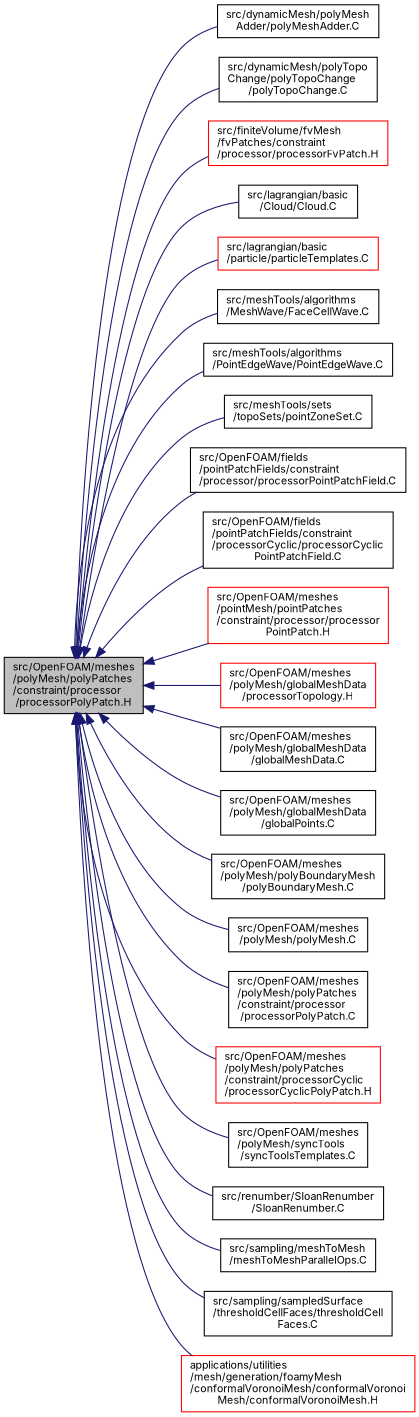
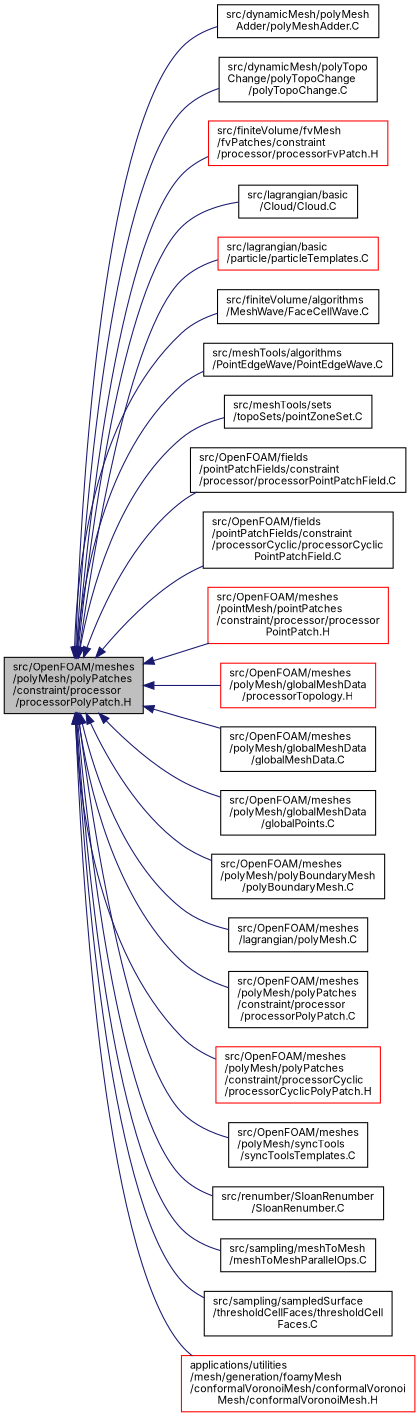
  digraph {
    fontname=Inter
    rankdir=LR
    node [color=black fontname=Inter fontsize=10 shape=record]
    edge [color=midnightblue dir=back fontname=Inter fontsize=10 labelfontname=Helvetica labelfontsize=10 style=solid]
    n1 [fillcolor=grey75 fontcolor=black height=0.2 label="src/OpenFOAM/meshes\l/polyMesh/polyPatches\l/constraint/processor\l/processorPolyPatch.H" style=filled width=0.4]
    n2 [height=0.2 label="src/dynamicMesh/polyMesh\lAdder/polyMeshAdder.C" width=0.4]
    n3 [height=0.2 label="src/dynamicMesh/polyTopo\lChange/polyTopoChange\l/polyTopoChange.C" width=0.4]
    n4 [color=red height=0.2 label="src/finiteVolume/fvMesh\l/fvPatches/constraint\l/processor/processorFvPatch.H" width=0.4]
    n5 [height=0.2 label="src/lagrangian/basic\l/Cloud/Cloud.C" width=0.4]
    n6 [color=red height=0.2 label="src/lagrangian/basic\l/particle/particleTemplates.C" width=0.4]
-   n7 [height=0.2 label="src/meshTools/algorithms\l/MeshWave/FaceCellWave.C" width=0.4]
+   n7 [height=0.2 label="src/finiteVolume/algorithms\l/MeshWave/FaceCellWave.C" width=0.4]
    n8 [height=0.2 label="src/meshTools/algorithms\l/PointEdgeWave/PointEdgeWave.C" width=0.4]
    n9 [height=0.2 label="src/meshTools/sets\l/topoSets/pointZoneSet.C" width=0.4]
    n10 [height=0.2 label="src/OpenFOAM/fields\l/pointPatchFields/constraint\l/processor/processorPointPatchField.C" width=0.4]
    n11 [height=0.2 label="src/OpenFOAM/fields\l/pointPatchFields/constraint\l/processorCyclic/processorCyclic\lPointPatchField.C" width=0.4]
    n12 [color=red height=0.2 label="src/OpenFOAM/meshes\l/pointMesh/pointPatches\l/constraint/processor/processor\lPointPatch.H" width=0.4]
    n13 [color=red height=0.2 label="src/OpenFOAM/meshes\l/polyMesh/globalMeshData\l/processorTopology.H" width=0.4]
    n14 [height=0.2 label="src/OpenFOAM/meshes\l/polyMesh/globalMeshData\l/globalMeshData.C" width=0.4]
    n15 [height=0.2 label="src/OpenFOAM/meshes\l/polyMesh/globalMeshData\l/globalPoints.C" width=0.4]
    n16 [height=0.2 label="src/OpenFOAM/meshes\l/polyMesh/polyBoundaryMesh\l/polyBoundaryMesh.C" width=0.4]
-   n17 [height=0.2 label="src/OpenFOAM/meshes\l/polyMesh/polyMesh.C" width=0.4]
+   n17 [height=0.2 label="src/OpenFOAM/meshes\l/lagrangian/polyMesh.C" width=0.4]
    n18 [height=0.2 label="src/OpenFOAM/meshes\l/polyMesh/polyPatches\l/constraint/processor\l/processorPolyPatch.C" width=0.4]
    n19 [color=red height=0.2 label="src/OpenFOAM/meshes\l/polyMesh/polyPatches\l/constraint/processorCyclic\l/processorCyclicPolyPatch.H" width=0.4]
    n20 [height=0.2 label="src/OpenFOAM/meshes\l/polyMesh/syncTools\l/syncToolsTemplates.C" width=0.4]
    n21 [height=0.2 label="src/renumber/SloanRenumber\l/SloanRenumber.C" width=0.4]
    n22 [height=0.2 label="src/sampling/meshToMesh\l/meshToMeshParallelOps.C" width=0.4]
    n23 [height=0.2 label="src/sampling/sampledSurface\l/thresholdCellFaces/thresholdCell\lFaces.C" width=0.4]
    n24 [color=red height=0.2 label="applications/utilities\l/mesh/generation/foamyMesh\l/conformalVoronoiMesh/conformalVoronoi\lMesh/conformalVoronoiMesh.H" width=0.4]
    n1 -> n2
    n1 -> n3
    n1 -> n4
    n1 -> n5
    n1 -> n6
    n1 -> n7
    n1 -> n8
    n1 -> n9
    n1 -> n10
    n1 -> n11
    n1 -> n12
    n1 -> n13
    n1 -> n14
    n1 -> n15
    n1 -> n16
    n1 -> n17
    n1 -> n18
    n1 -> n19
    n1 -> n20
    n1 -> n21
    n1 -> n22
    n1 -> n23
    n1 -> n24
  }
